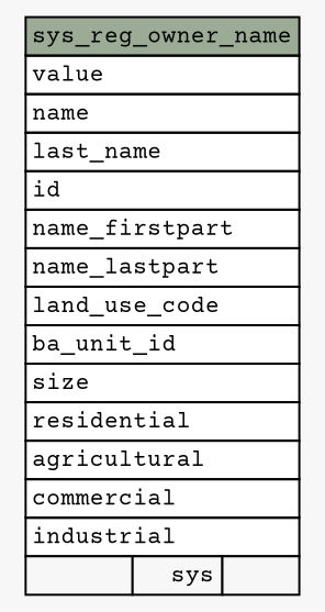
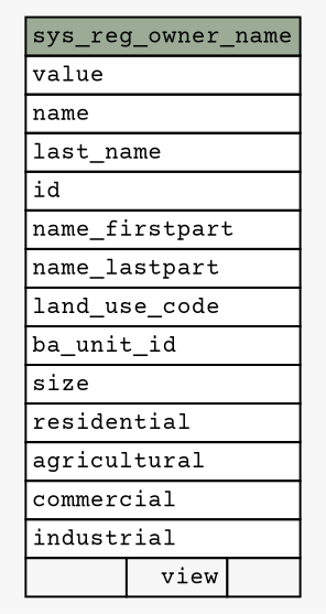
  digraph {
    bgcolor="#f7f7f7"
    fontname="Courier Prime"
    fontsize=11
    nodesep=0.18
    rankdir=RL
    ranksep=0.46
-   n1 [fontname="Courier Prime" fontsize=11 label=<     <TABLE BORDER="0" CELLBORDER="1" CELLSPACING="0" BGCOLOR="#ffffff">       <TR><TD COLSPAN="3" BGCOLOR="#9bab96" ALIGN="CENTER">sys_reg_owner_name</TD></TR>       <TR><TD PORT="value" COLSPAN="3" ALIGN="LEFT">value</TD></TR>       <TR><TD PORT="name" COLSPAN="3" ALIGN="LEFT">name</TD></TR>       <TR><TD PORT="last_name" COLSPAN="3" ALIGN="LEFT">last_name</TD></TR>       <TR><TD PORT="id" COLSPAN="3" ALIGN="LEFT">id</TD></TR>       <TR><TD PORT="name_firstpart" COLSPAN="3" ALIGN="LEFT">name_firstpart</TD></TR>       <TR><TD PORT="name_lastpart" COLSPAN="3" ALIGN="LEFT">name_lastpart</TD></TR>       <TR><TD PORT="land_use_code" COLSPAN="3" ALIGN="LEFT">land_use_code</TD></TR>       <TR><TD PORT="ba_unit_id" COLSPAN="3" ALIGN="LEFT">ba_unit_id</TD></TR>       <TR><TD PORT="size" COLSPAN="3" ALIGN="LEFT">size</TD></TR>       <TR><TD PORT="residential" COLSPAN="3" ALIGN="LEFT">residential</TD></TR>       <TR><TD PORT="agricultural" COLSPAN="3" ALIGN="LEFT">agricultural</TD></TR>       <TR><TD PORT="commercial" COLSPAN="3" ALIGN="LEFT">commercial</TD></TR>       <TR><TD PORT="industrial" COLSPAN="3" ALIGN="LEFT">industrial</TD></TR>       <TR><TD ALIGN="LEFT" BGCOLOR="#f7f7f7">  </TD><TD ALIGN="RIGHT" BGCOLOR="#f7f7f7">sys</TD><TD ALIGN="RIGHT" BGCOLOR="#f7f7f7">  </TD></TR>     </TABLE>> shape=plaintext]
+   n1 [fontname="Courier Prime" fontsize=11 label=<     <TABLE BORDER="0" CELLBORDER="1" CELLSPACING="0" BGCOLOR="#ffffff">       <TR><TD COLSPAN="3" BGCOLOR="#9bab96" ALIGN="CENTER">sys_reg_owner_name</TD></TR>       <TR><TD PORT="value" COLSPAN="3" ALIGN="LEFT">value</TD></TR>       <TR><TD PORT="name" COLSPAN="3" ALIGN="LEFT">name</TD></TR>       <TR><TD PORT="last_name" COLSPAN="3" ALIGN="LEFT">last_name</TD></TR>       <TR><TD PORT="id" COLSPAN="3" ALIGN="LEFT">id</TD></TR>       <TR><TD PORT="name_firstpart" COLSPAN="3" ALIGN="LEFT">name_firstpart</TD></TR>       <TR><TD PORT="name_lastpart" COLSPAN="3" ALIGN="LEFT">name_lastpart</TD></TR>       <TR><TD PORT="land_use_code" COLSPAN="3" ALIGN="LEFT">land_use_code</TD></TR>       <TR><TD PORT="ba_unit_id" COLSPAN="3" ALIGN="LEFT">ba_unit_id</TD></TR>       <TR><TD PORT="size" COLSPAN="3" ALIGN="LEFT">size</TD></TR>       <TR><TD PORT="residential" COLSPAN="3" ALIGN="LEFT">residential</TD></TR>       <TR><TD PORT="agricultural" COLSPAN="3" ALIGN="LEFT">agricultural</TD></TR>       <TR><TD PORT="commercial" COLSPAN="3" ALIGN="LEFT">commercial</TD></TR>       <TR><TD PORT="industrial" COLSPAN="3" ALIGN="LEFT">industrial</TD></TR>       <TR><TD ALIGN="LEFT" BGCOLOR="#f7f7f7">  </TD><TD ALIGN="RIGHT" BGCOLOR="#f7f7f7">view</TD><TD ALIGN="RIGHT" BGCOLOR="#f7f7f7">  </TD></TR>     </TABLE>> shape=plaintext]
  }
